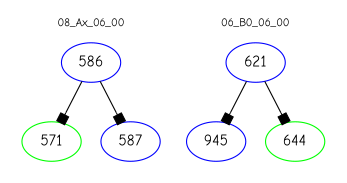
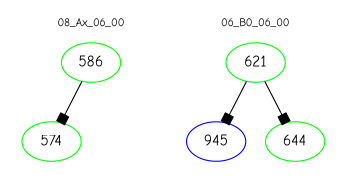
  digraph {
    fontname="Comic Neue"
    node [color=blue fontname="Comic Neue"]
    edge [arrowhead=box color=black fontname="Comic Neue"]
-   n1 [label=586]
-   n2 [color=green label=571]
-   n3 [label=587]
-   n4 [label=621]
+   n1 [color=green label=586]
+   n2 [color=green label=574]
+   n4 [color=green label=621]
    n5 [label=945]
    n6 [color=green label=644]
    subgraph cluster_1 {
      color=white
      fontsize=10
      label="08_Ax_06_00"
      n1
      n2
-     n3
    }
    subgraph cluster_2 {
      color=white
      fontsize=10
      label="06_B0_06_00"
      n4
      n5
      n6
    }
    n1 -> n2
-   n1 -> n3
    n4 -> n5
    n4 -> n6
  }
